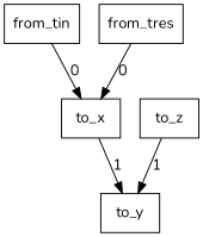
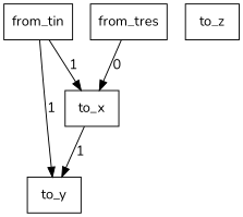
  digraph {
    fontname=Nunito
    rankdir=TB
    node [fillcolor=white fontname=Nunito shape=box style=filled]
    edge [fontname=Nunito]
    n1 [label=<from_tin>]
    n2 [label=<to_x>]
    n3 [label=<to_y>]
    n4 [label=<from_tres>]
    n5 [label=<to_z>]
-   n1 -> n2 [label=0]
-   n5 -> n3 [label=1]
+   n1 -> n2 [label=1]
+   n1 -> n3 [label=1]
    n2 -> n3 [label=1]
    n4 -> n2 [label=0]
  }
